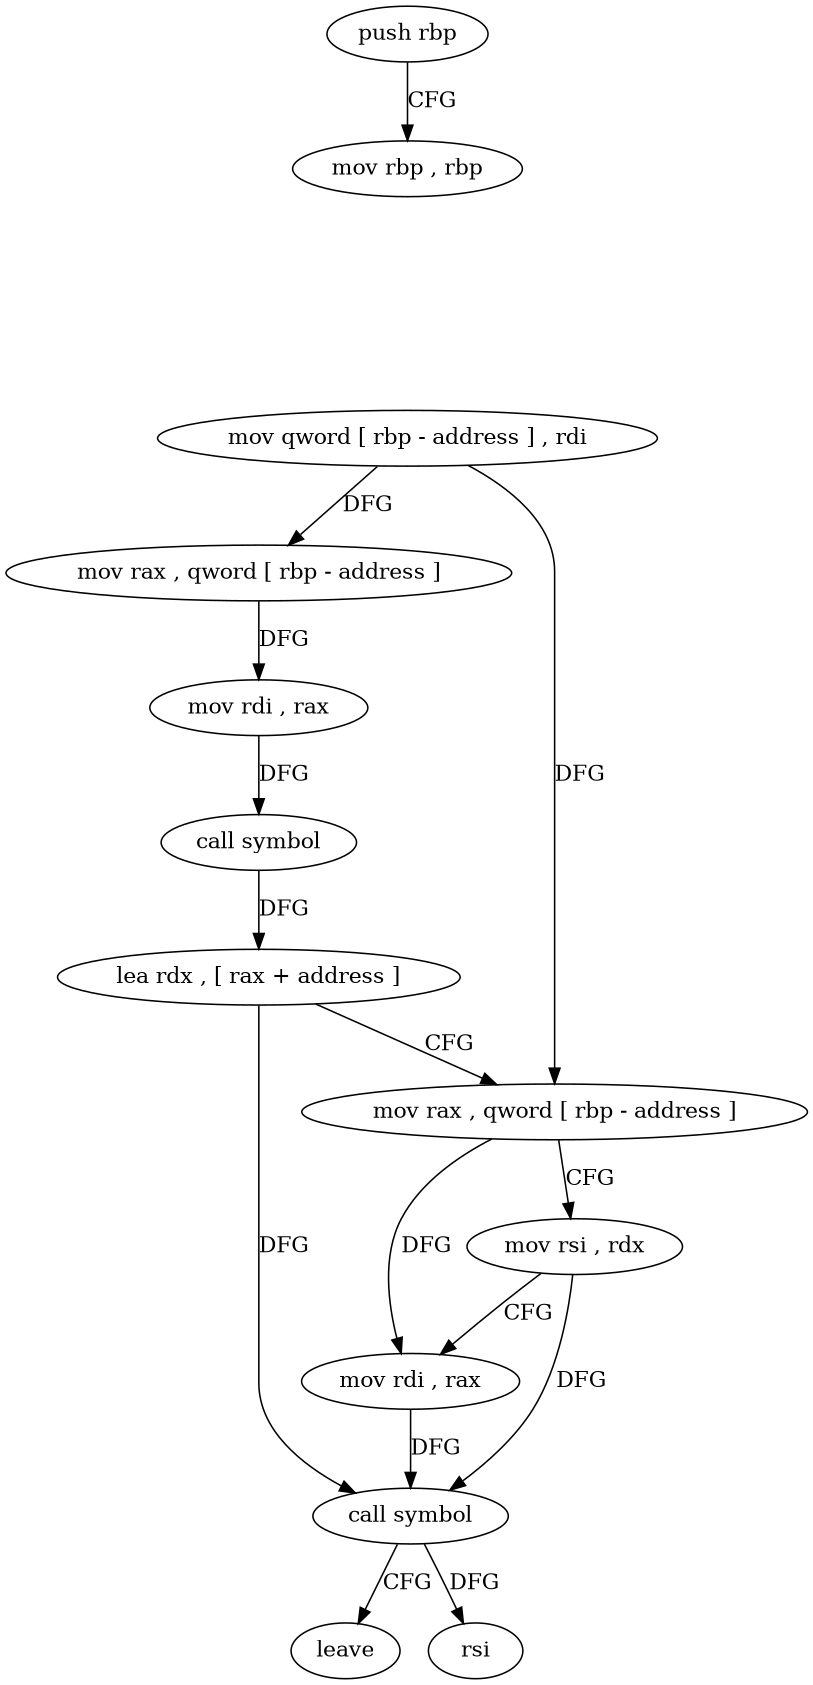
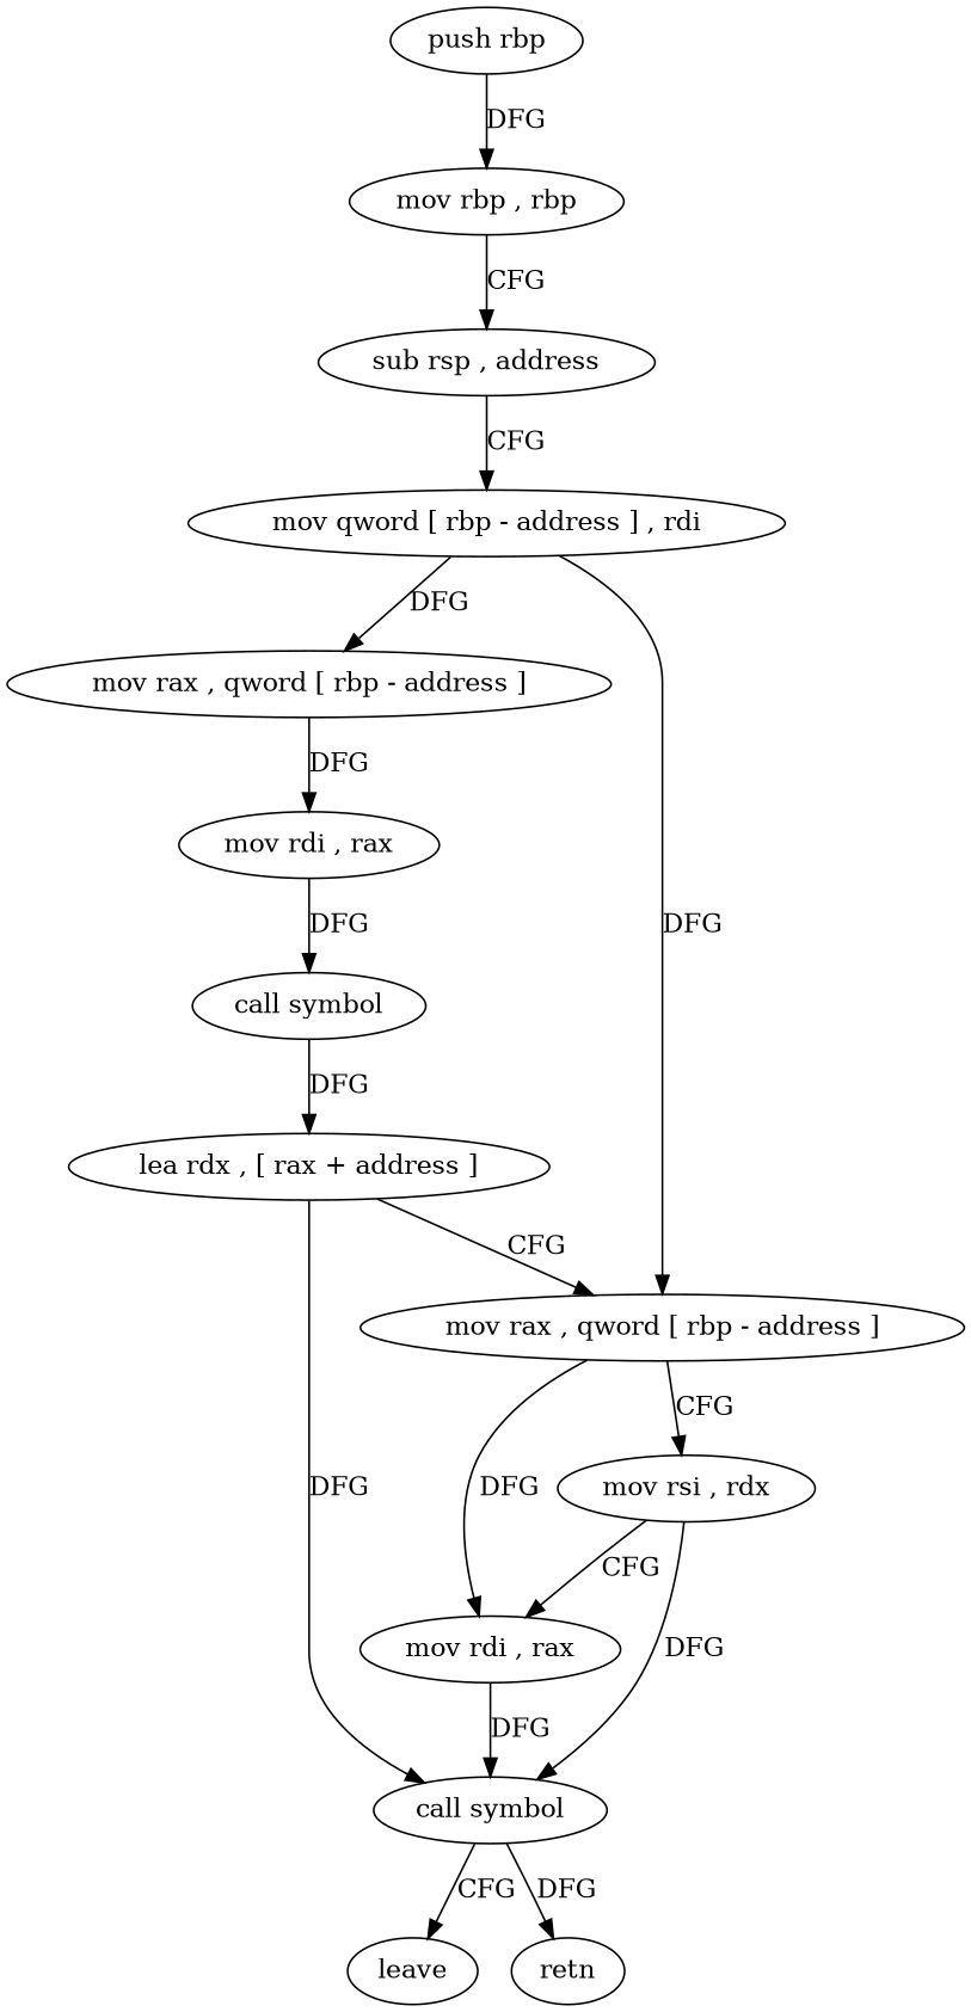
  digraph {
    n1 [label="push rbp"]
    n2 [label="mov rbp , rbp"]
+   n3 [label="sub rsp , address"]
    n4 [label="mov qword [ rbp - address ] , rdi"]
    n5 [label="mov rax , qword [ rbp - address ]"]
    n6 [label="mov rax , qword [ rbp - address ]"]
    n7 [label="mov rdi , rax"]
    n8 [label="mov rsi , rdx"]
    n9 [label="mov rdi , rax"]
    n10 [label="call symbol"]
    n11 [label="lea rdx , [ rax + address ]"]
    n12 [label="call symbol"]
    n13 [label=leave]
-   n14 [label=rsi]
-   n1 -> n2 [label=CFG]
+   n14 [label=retn]
+   n1 -> n2 [label=DFG]
+   n2 -> n3 [label=CFG]
+   n3 -> n4 [label=CFG]
    n4 -> n5 [label=DFG]
    n4 -> n6 [label=DFG]
    n5 -> n7 [label=DFG]
    n6 -> n8 [label=CFG]
    n6 -> n9 [label=DFG]
    n7 -> n10 [label=DFG]
    n8 -> n9 [label=CFG]
    n8 -> n12 [label=DFG]
    n9 -> n12 [label=DFG]
    n10 -> n11 [label=DFG]
    n11 -> n6 [label=CFG]
    n11 -> n12 [label=DFG]
    n12 -> n13 [label=CFG]
    n12 -> n14 [label=DFG]
  }
